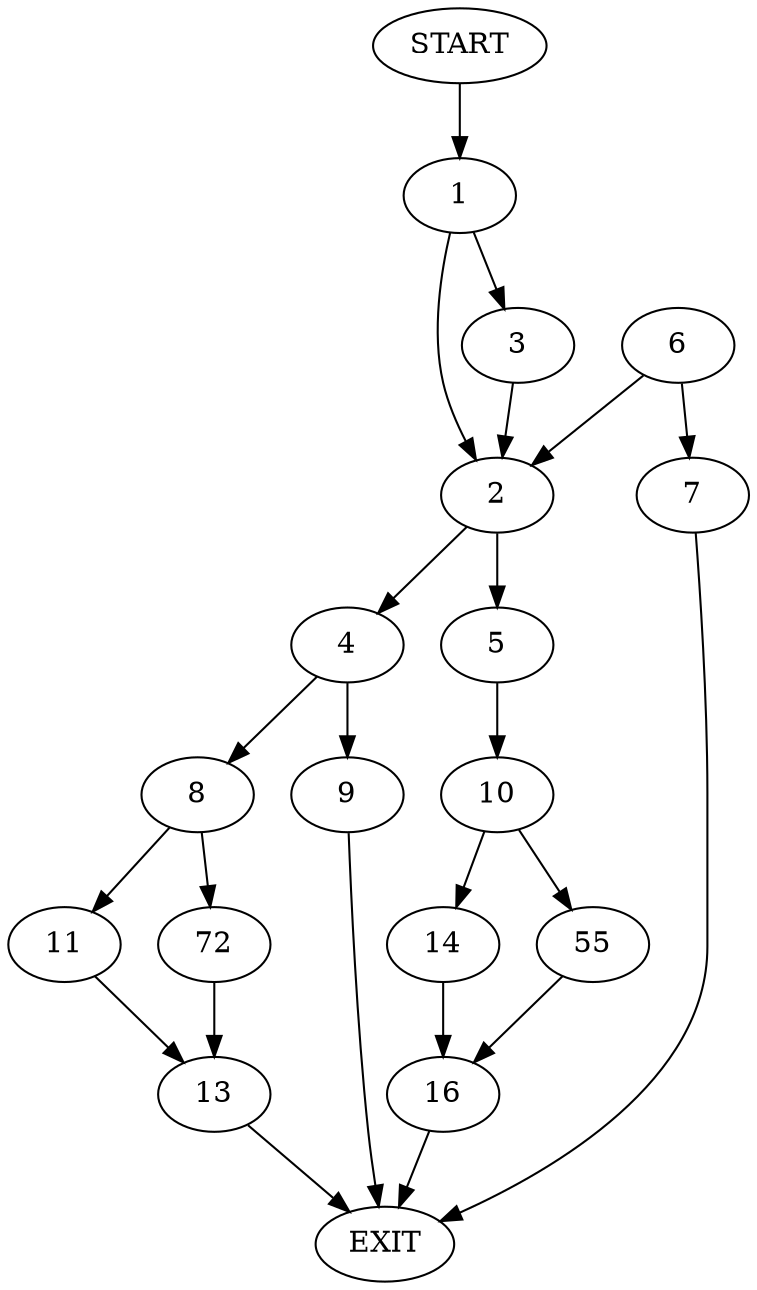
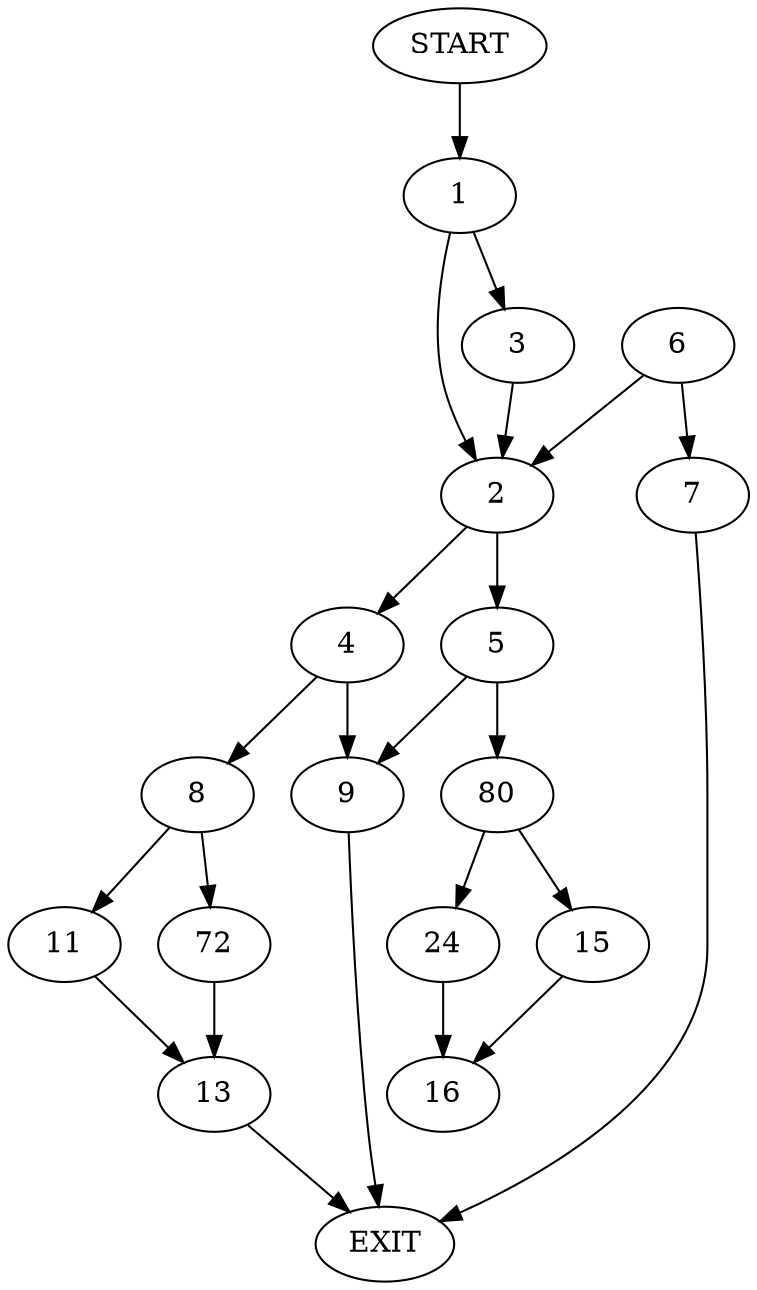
  digraph {
    n1 [label=START]
    1
    2
    3
    n5 [label=EXIT]
    4
    5
    8
    9
-   10
+   10 [label=80]
    6
    7
    11
    n14 [label=72]
-   14
-   15 [label=55]
+   14 [label=24]
+   15
    13
    16
    n1 -> 1
    1 -> 2
    1 -> 3
    2 -> 4
    2 -> 5
    3 -> 2
    4 -> 8
    4 -> 9
+   5 -> 9
    5 -> 10
    8 -> 11
    8 -> n14
    9 -> n5
    10 -> 14
    10 -> 15
    6 -> 2
    6 -> 7
    7 -> n5
    11 -> 13
    n14 -> 13
    14 -> 16
    15 -> 16
    13 -> n5
-   16 -> n5
  }
